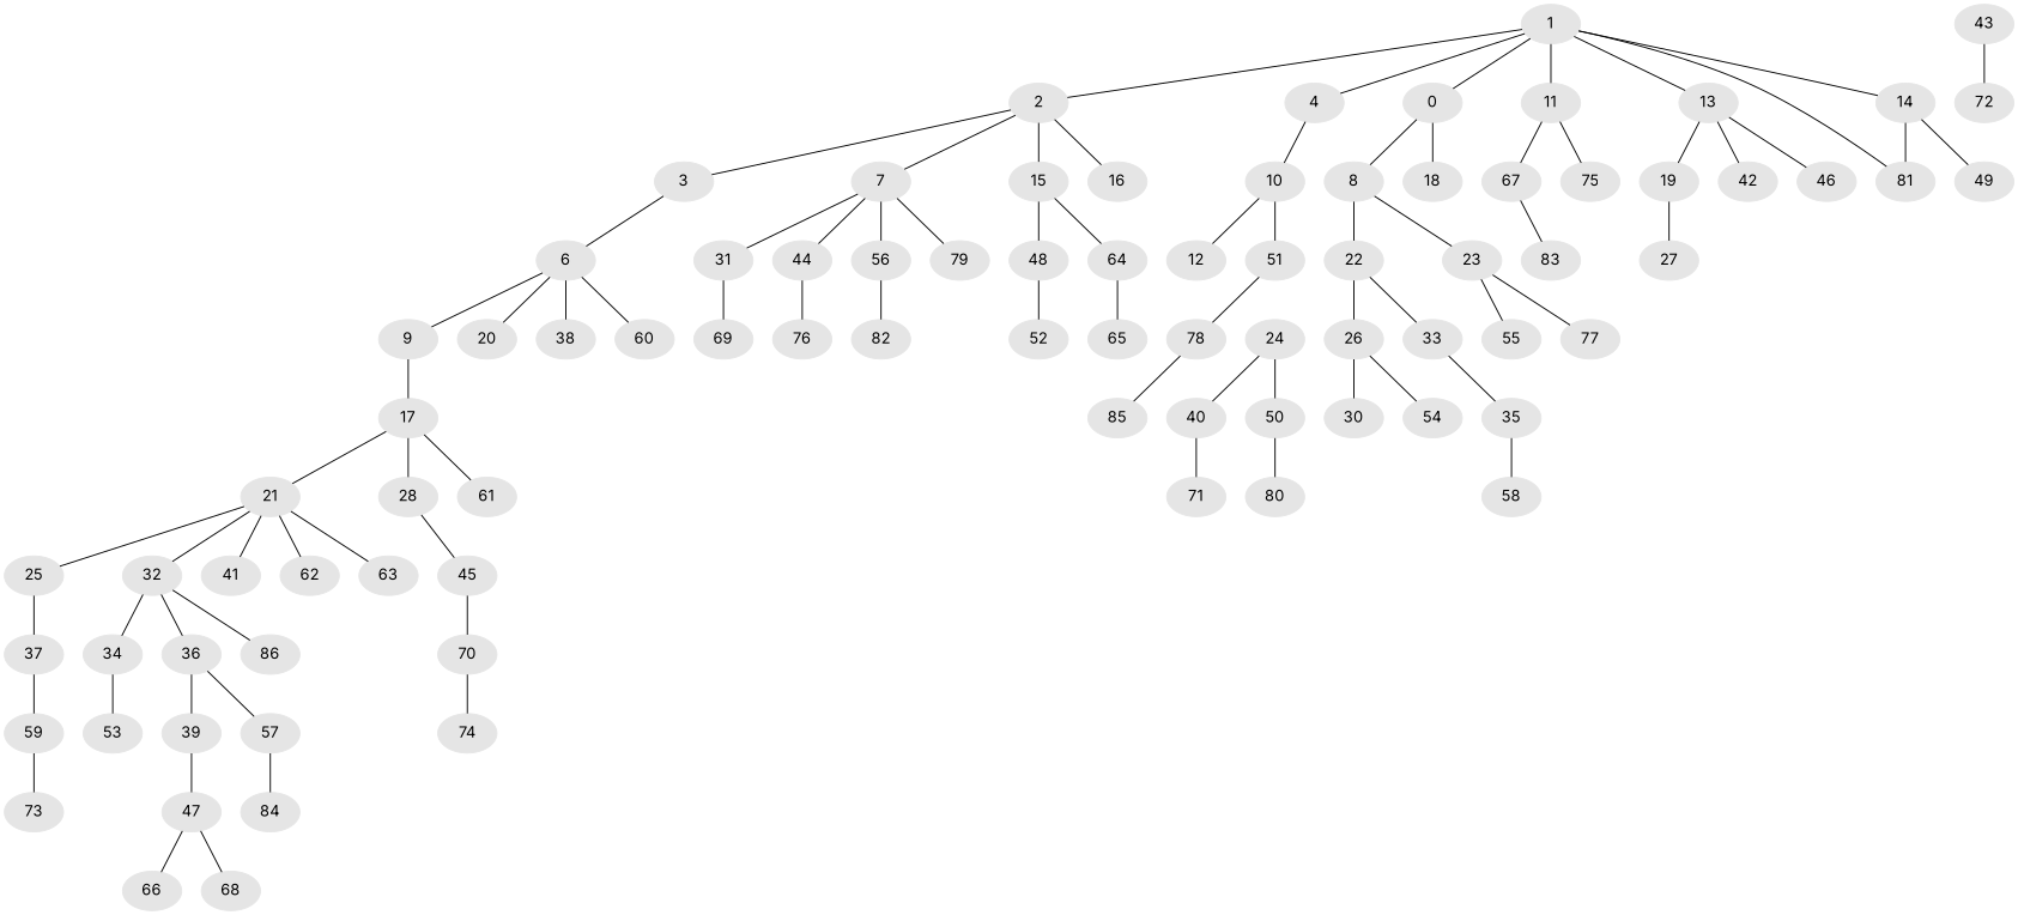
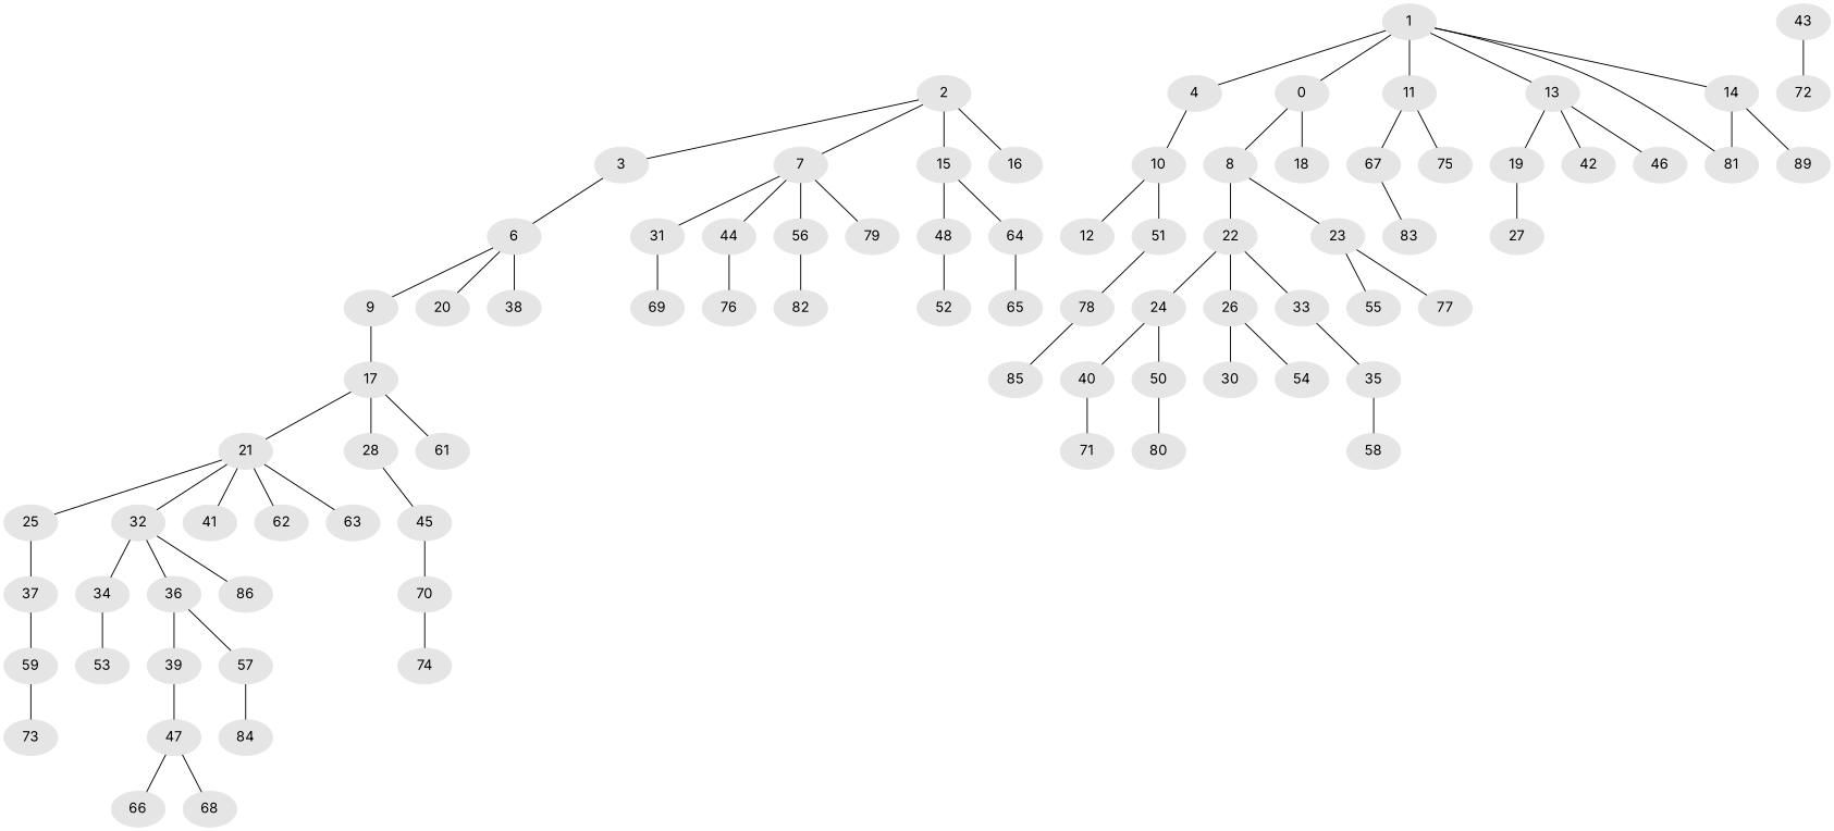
  graph {
    fontname=Inter
    node [color=gray90 fontname=Inter style=filled]
    edge [fontname=Inter]
    1
    2
    4
    n4 [label=0]
    11
    13
    14
    81
    3
    7
    15
    16
    10
    8
    18
    67
    75
    19
    42
    46
-   49
+   49 [label=89]
    6
    31
    44
    56
    79
    48
    64
    9
    20
    38
-   60
    12
    51
    22
    23
    17
    69
    76
    82
    24
    26
    33
    55
    77
    21
    28
    61
    78
    83
    27
    43
    72
    52
    65
    25
    32
    41
    62
    63
    45
    37
    34
    36
    86
    40
    50
    30
    54
    35
    71
    80
    53
    59
    70
    39
    57
    58
    47
    84
    73
    66
    68
    74
    85
-   1 -- 2
    1 -- 4
    1 -- n4
    1 -- 11
    1 -- 13
    1 -- 14
    1 -- 81
    2 -- 3
    2 -- 7
    2 -- 15
    2 -- 16
    4 -- 10
    n4 -- 8
    n4 -- 18
    11 -- 67
    11 -- 75
    13 -- 19
    13 -- 42
    13 -- 46
    14 -- 81
    14 -- 49
    3 -- 6
    7 -- 31
    7 -- 44
    7 -- 56
    7 -- 79
    15 -- 48
    15 -- 64
    10 -- 12
    10 -- 51
    8 -- 22
    8 -- 23
    67 -- 83
    19 -- 27
    6 -- 9
    6 -- 20
    6 -- 38
-   6 -- 60
    31 -- 69
    44 -- 76
    56 -- 82
    48 -- 52
    64 -- 65
    9 -- 17
    51 -- 78
+   22 -- 24
    22 -- 26
    22 -- 33
    23 -- 55
    23 -- 77
    17 -- 21
    17 -- 28
    17 -- 61
    24 -- 40
    24 -- 50
    26 -- 30
    26 -- 54
    33 -- 35
    21 -- 25
    21 -- 32
    21 -- 41
    21 -- 62
    21 -- 63
    28 -- 45
    78 -- 85
    43 -- 72
    25 -- 37
    32 -- 34
    32 -- 36
    32 -- 86
    45 -- 70
    37 -- 59
    34 -- 53
    36 -- 39
    36 -- 57
    40 -- 71
    50 -- 80
    35 -- 58
    59 -- 73
    70 -- 74
    39 -- 47
    57 -- 84
    47 -- 66
    47 -- 68
  }
